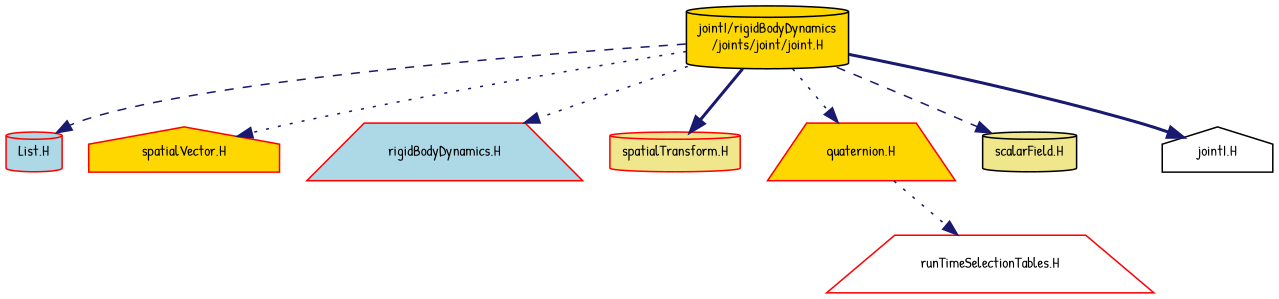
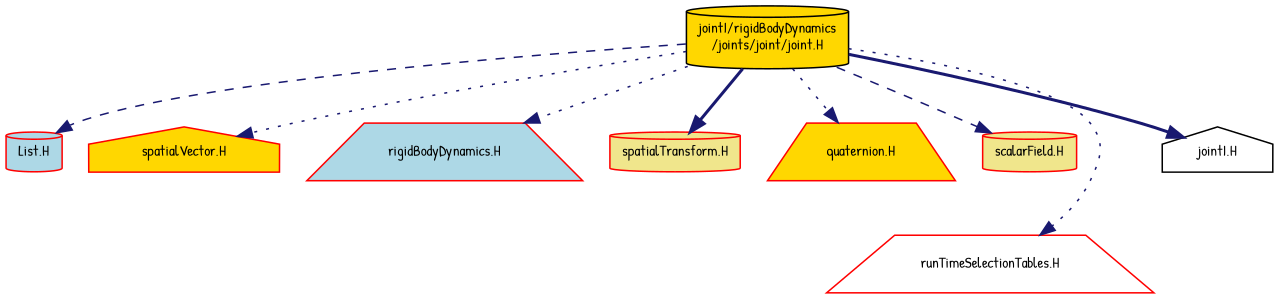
  digraph {
    fontname="Patrick Hand"
    node [color=red fillcolor=gold fontname="Patrick Hand" fontsize=10 shape=cylinder style=filled]
    edge [color=midnightblue fontname="Patrick Hand" fontsize=10 labelfontname=Helvetica labelfontsize=10 style=dotted]
    n1 [color=black fontcolor=black height=0.2 label="jointI/rigidBodyDynamics\l/joints/joint/joint.H" width=0.4]
    n2 [fillcolor=lightblue height=0.2 label="List.H" width=0.4]
    n3 [height=0.2 label="spatialVector.H" shape=house width=0.4]
    n4 [fillcolor=lightblue height=0.2 label="rigidBodyDynamics.H" shape=trapezium width=0.4]
    n5 [fillcolor=khaki height=0.2 label="spatialTransform.H" width=0.4]
    n6 [height=0.2 label="quaternion.H" shape=trapezium width=0.4]
-   n7 [color=black fillcolor=khaki height=0.2 label="scalarField.H" width=0.4]
+   n7 [fillcolor=khaki height=0.2 label="scalarField.H" width=0.4]
    n8 [fillcolor=white height=0.2 label="runTimeSelectionTables.H" shape=trapezium width=0.4]
    n9 [color=black fillcolor=white height=0.2 label="jointI.H" shape=house width=0.4]
    n1 -> n2 [style=dashed]
    n1 -> n3
    n1 -> n4
    n1 -> n5 [style=bold]
    n1 -> n6
    n1 -> n7 [style=dashed]
-   n6 -> n8
+   n1 -> n8
    n1 -> n9 [style=bold]
  }
